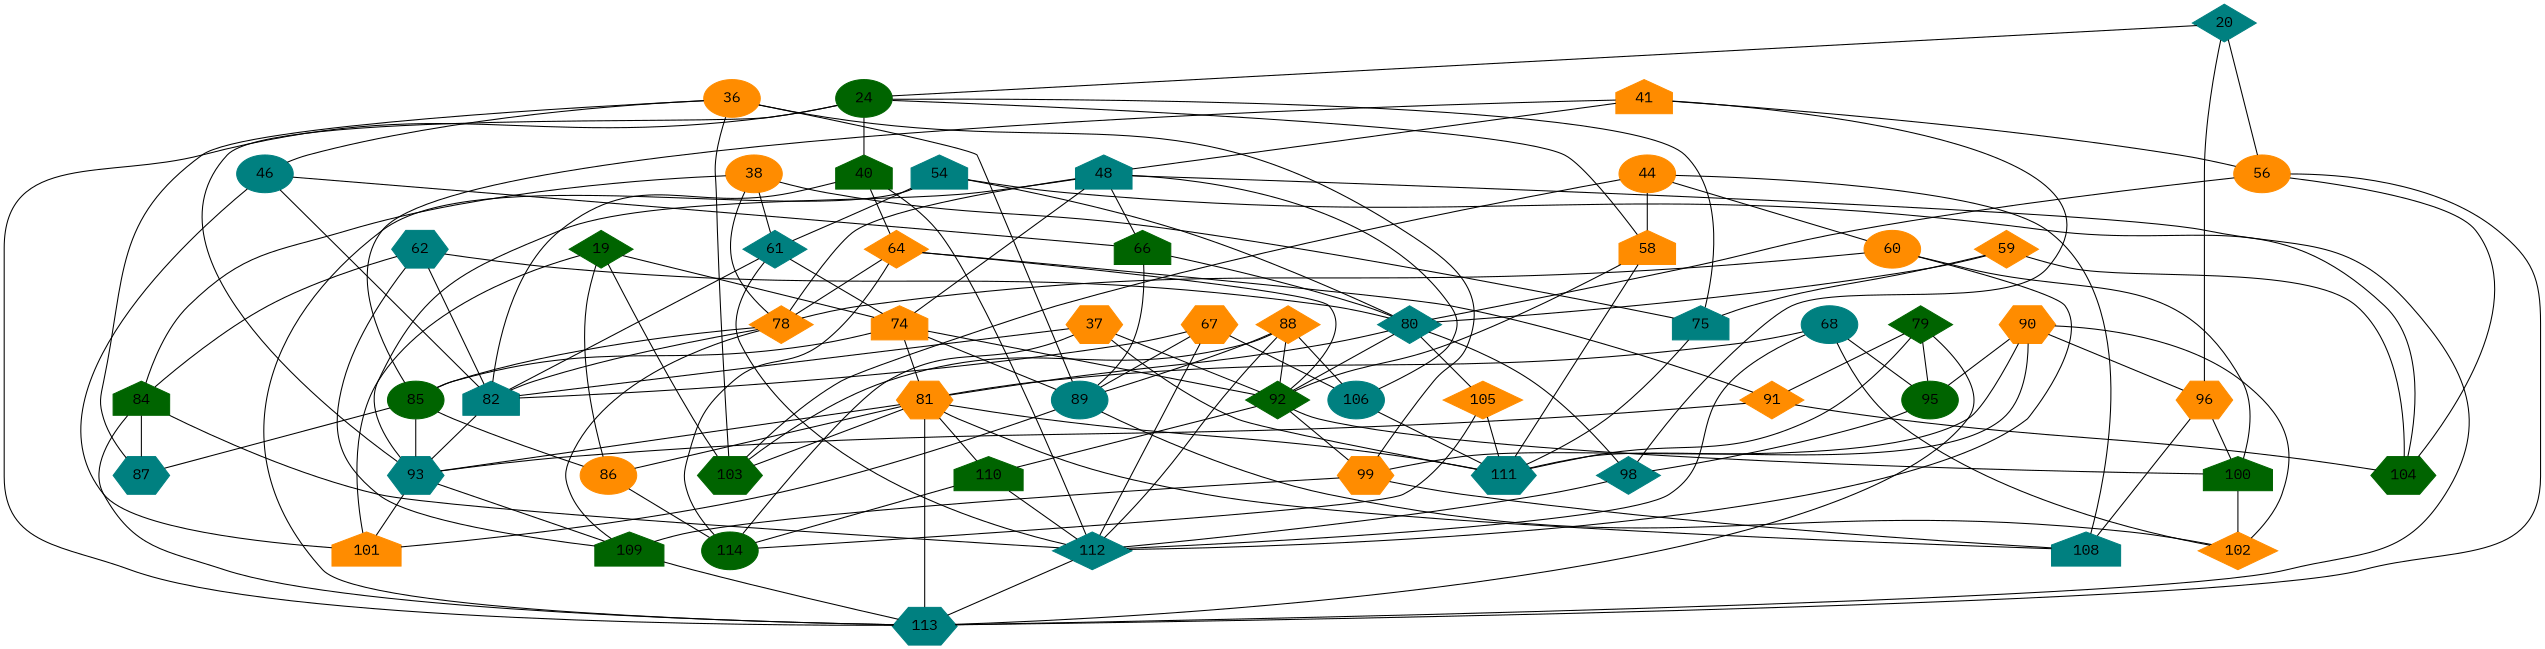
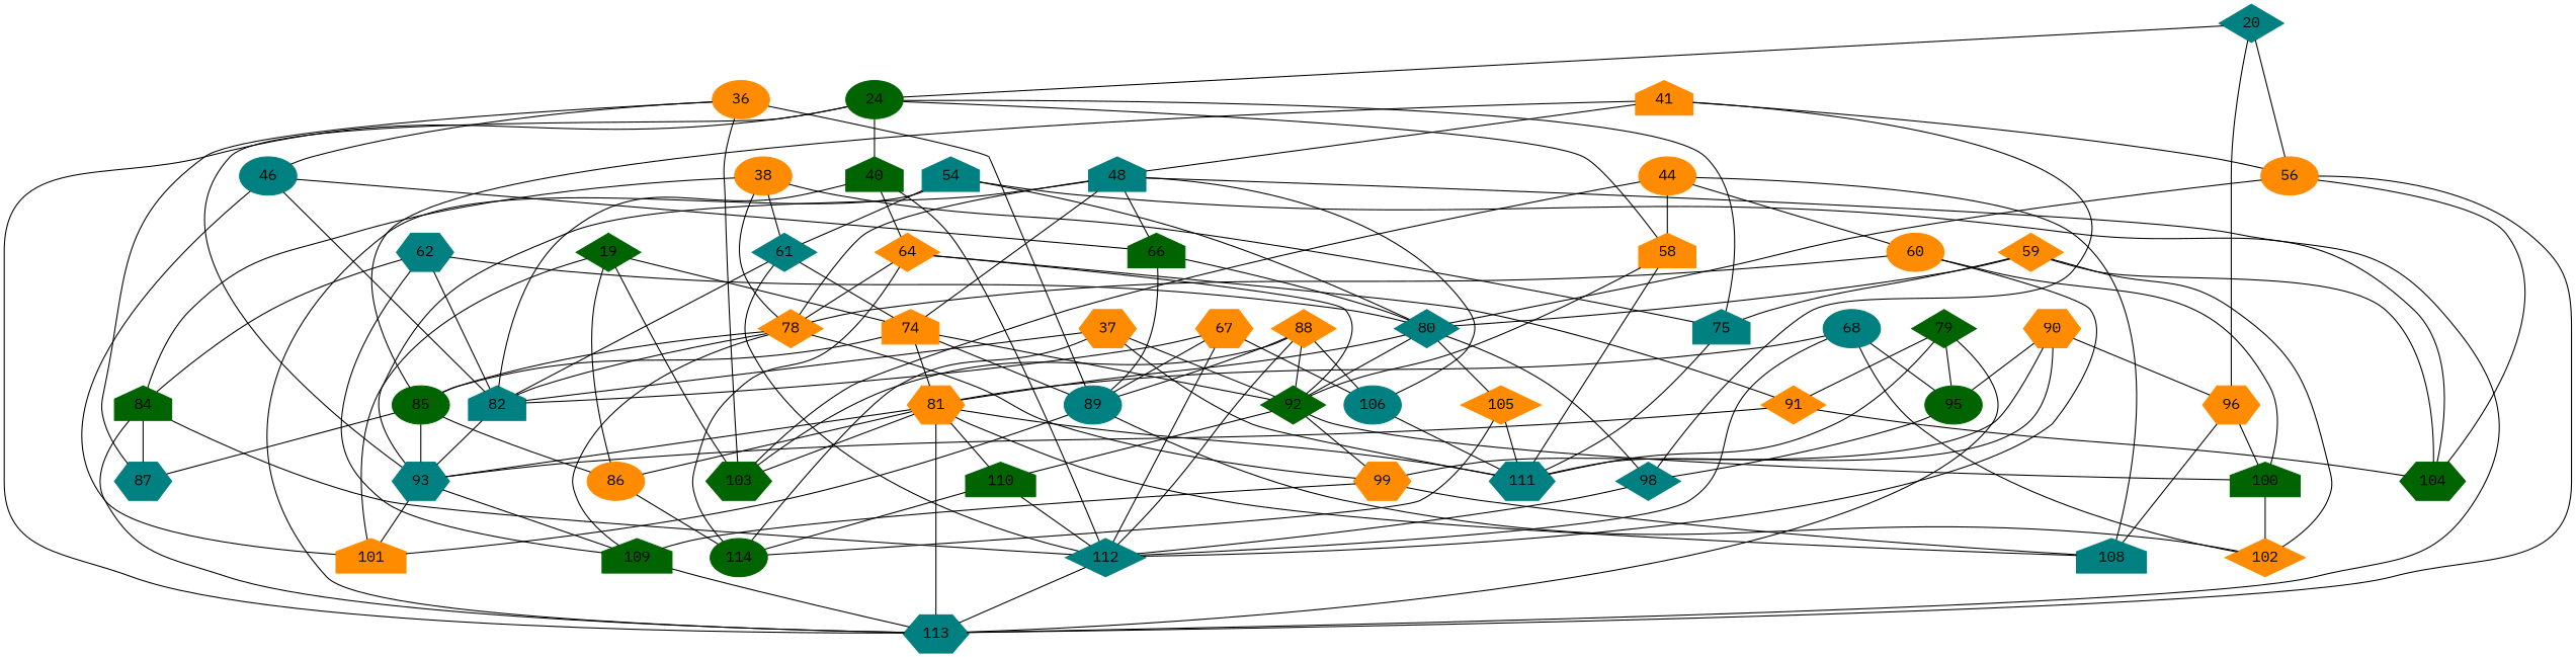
  graph {
    fontname="IBM Plex Mono"
    node [color=darkorange fontname="IBM Plex Mono" shape=diamond style=filled]
    edge [fontname="IBM Plex Mono"]
    19 [color=darkgreen super="+13"]
    74 [shape=house super="+47+63"]
    86 [shape=ellipse]
    101 [shape=house]
    103 [color=darkgreen shape=hexagon super="+83"]
    89 [color=teal shape=ellipse super="+12+33"]
    92 [color=darkgreen super="+55"]
    85 [color=darkgreen shape=ellipse super="+25"]
    81 [shape=hexagon super="+4+39+18+30+76"]
    114 [color=darkgreen shape=ellipse super="+26"]
    24 [color=darkgreen shape=ellipse super="+3+15"]
    40 [color=darkgreen shape=house super="+21"]
    58 [shape=house]
    75 [color=teal shape=house]
    93 [color=teal shape=hexagon super="+51+69"]
    113 [color=teal shape=hexagon super="+16+42+35+50+77"]
    20 [color=teal]
    56 [shape=ellipse super="+17"]
    96 [shape=hexagon]
    80 [color=teal super="+11+45+65"]
    104 [color=darkgreen shape=hexagon]
    108 [color=teal shape=house]
    100 [color=darkgreen shape=house]
    82 [color=teal shape=house super="+10+23"]
    64 [super="+2"]
    112 [color=teal super="+14+97"]
    111 [color=teal shape=hexagon super="+72"]
    109 [color=darkgreen shape=house super="+107"]
    36 [shape=ellipse]
    46 [color=teal shape=ellipse]
    87 [color=teal shape=hexagon]
    66 [color=darkgreen shape=house]
    102
    37 [shape=hexagon]
    99 [shape=hexagon super="+22+94"]
    110 [color=darkgreen shape=house]
    61 [color=teal super="+52"]
    38 [shape=ellipse]
    78 [super="+73"]
    84 [color=darkgreen shape=house super="+8"]
    91 [super="+41"]
    48 [color=teal shape=house super="+1+28"]
    106 [color=teal shape=ellipse]
    n44 [label=41 shape=house]
    98 [color=teal]
    44 [shape=ellipse]
    60 [shape=ellipse]
    54 [color=teal shape=house]
    105
    59
    62 [color=teal shape=hexagon]
    67 [shape=hexagon]
    68 [color=teal shape=ellipse]
    95 [color=darkgreen shape=ellipse]
    79 [color=darkgreen super="+53"]
    88 [super="+49"]
    90 [shape=hexagon super="+57"]
    19 -- 74 [weight=2]
    19 -- 86
    19 -- 101
    19 -- 103 [weight=2]
    74 -- 89
    74 -- 92
    74 -- 85
    74 -- 81
    86 -- 114
    89 -- 101
    89 -- 102
    92 -- 100
    92 -- 99 [weight=2]
    92 -- 110
    85 -- 86
    85 -- 93 [weight=2]
    85 -- 87
    81 -- 86
    81 -- 103
    81 -- 93
    81 -- 113 [weight=3]
    81 -- 108
    81 -- 111 [weight=2]
    81 -- 110
    24 -- 40 [weight=2]
    24 -- 58
    24 -- 75
    24 -- 93
    24 -- 113 [weight=2]
    40 -- 82
    40 -- 64
    40 -- 112 [weight=2]
    58 -- 92
    58 -- 111
    75 -- 111
    93 -- 101
    93 -- 109
    20 -- 24
    20 -- 56 [weight=2]
    20 -- 96
    56 -- 113
    56 -- 80
    56 -- 104
    96 -- 108
    96 -- 100
    80 -- 92
    80 -- 81 [weight=2]
    80 -- 98
    80 -- 105
    100 -- 102
    82 -- 93
    64 -- 92
    64 -- 114 [weight=2]
    64 -- 78
    64 -- 91
    112 -- 113
    109 -- 113 [weight=2]
    36 -- 103
    36 -- 89
    36 -- 46
    36 -- 87
    46 -- 101
    46 -- 82
    46 -- 66
    66 -- 89
    66 -- 80
    37 -- 92
    37 -- 114
    37 -- 82
    37 -- 111
    99 -- 108
    99 -- 109
    110 -- 114
    110 -- 112
    61 -- 74
    61 -- 82
    61 -- 112 [weight=2]
    38 -- 75
    38 -- 61
    38 -- 78
    38 -- 84
    78 -- 85 [weight=2]
    78 -- 82
    78 -- 109
-   36 -- 99 [weight=2]
+   78 -- 99 [weight=2]
    84 -- 113
    84 -- 112
    84 -- 87 [weight=2]
    91 -- 93
    91 -- 104
    48 -- 74
    48 -- 93 [weight=2]
    48 -- 113
    48 -- 66
    48 -- 78
    48 -- 106
    106 -- 111
    n44 -- 85
    n44 -- 56
    n44 -- 48
    n44 -- 98
    98 -- 112
    44 -- 103
    44 -- 58
    44 -- 108
    44 -- 60
    60 -- 100
    60 -- 112
    60 -- 78
    54 -- 113
    54 -- 80
    54 -- 104
    54 -- 61
    105 -- 114
    105 -- 111
    59 -- 75
    59 -- 80
    59 -- 104
-   90 -- 102
+   59 -- 102
    62 -- 80
    62 -- 82
    62 -- 109
    62 -- 84
    67 -- 89
    67 -- 82
    67 -- 112
    67 -- 106
    68 -- 81
    68 -- 112
    68 -- 102
    68 -- 95
    95 -- 98
    79 -- 113 [weight=2]
    79 -- 111
    79 -- 91 [weight=2]
    79 -- 95
    88 -- 103
    88 -- 89 [weight=2]
    88 -- 92
    88 -- 112
    88 -- 106
    90 -- 96
    90 -- 111 [weight=2]
    90 -- 99 [weight=2]
    90 -- 95
  }
